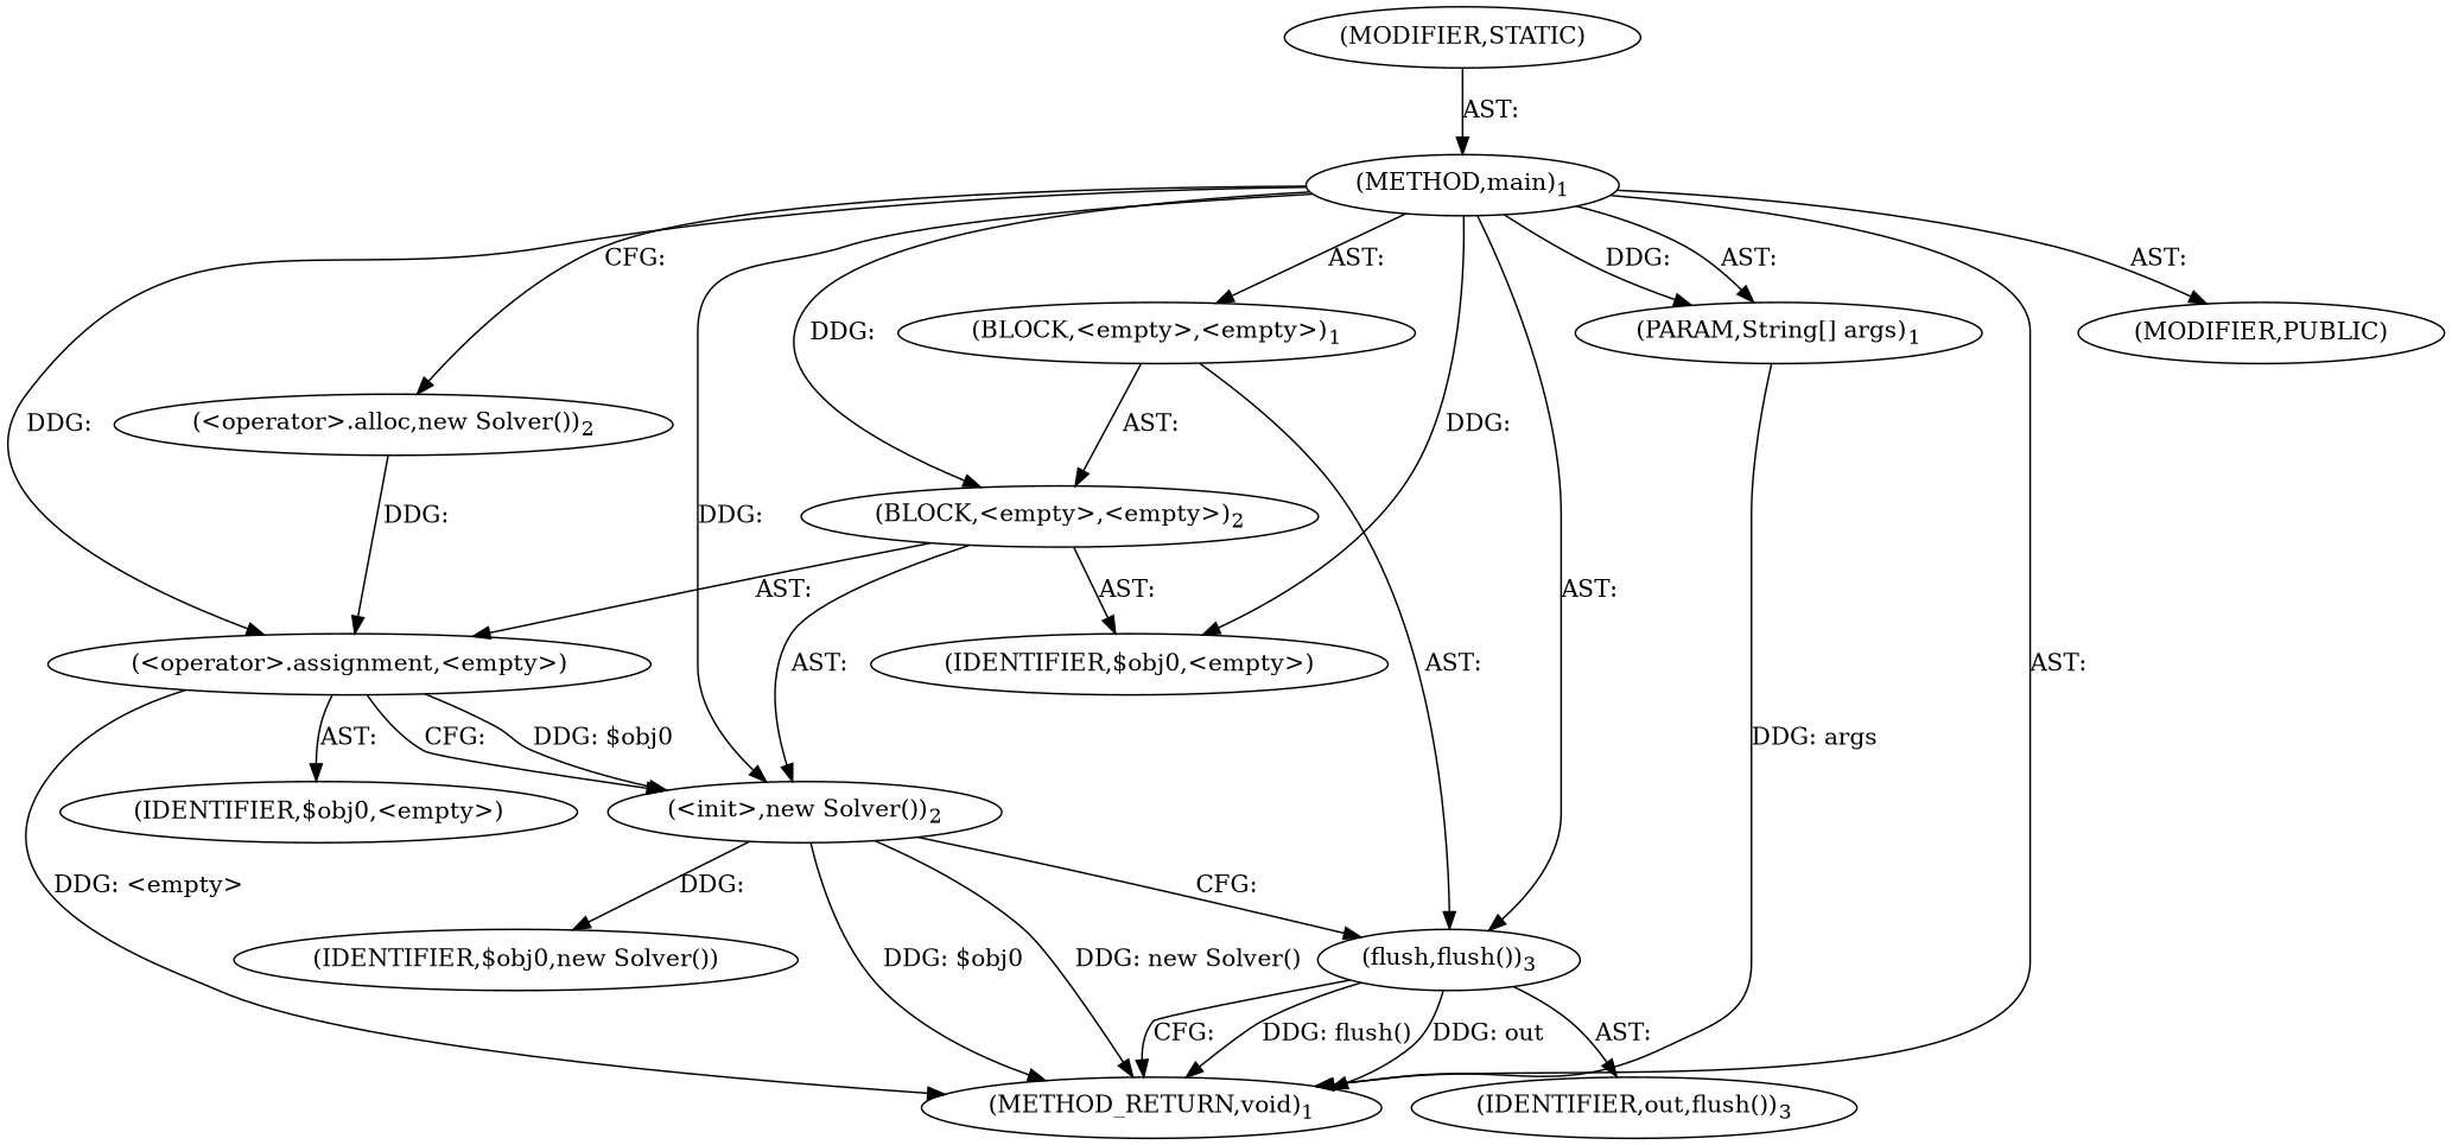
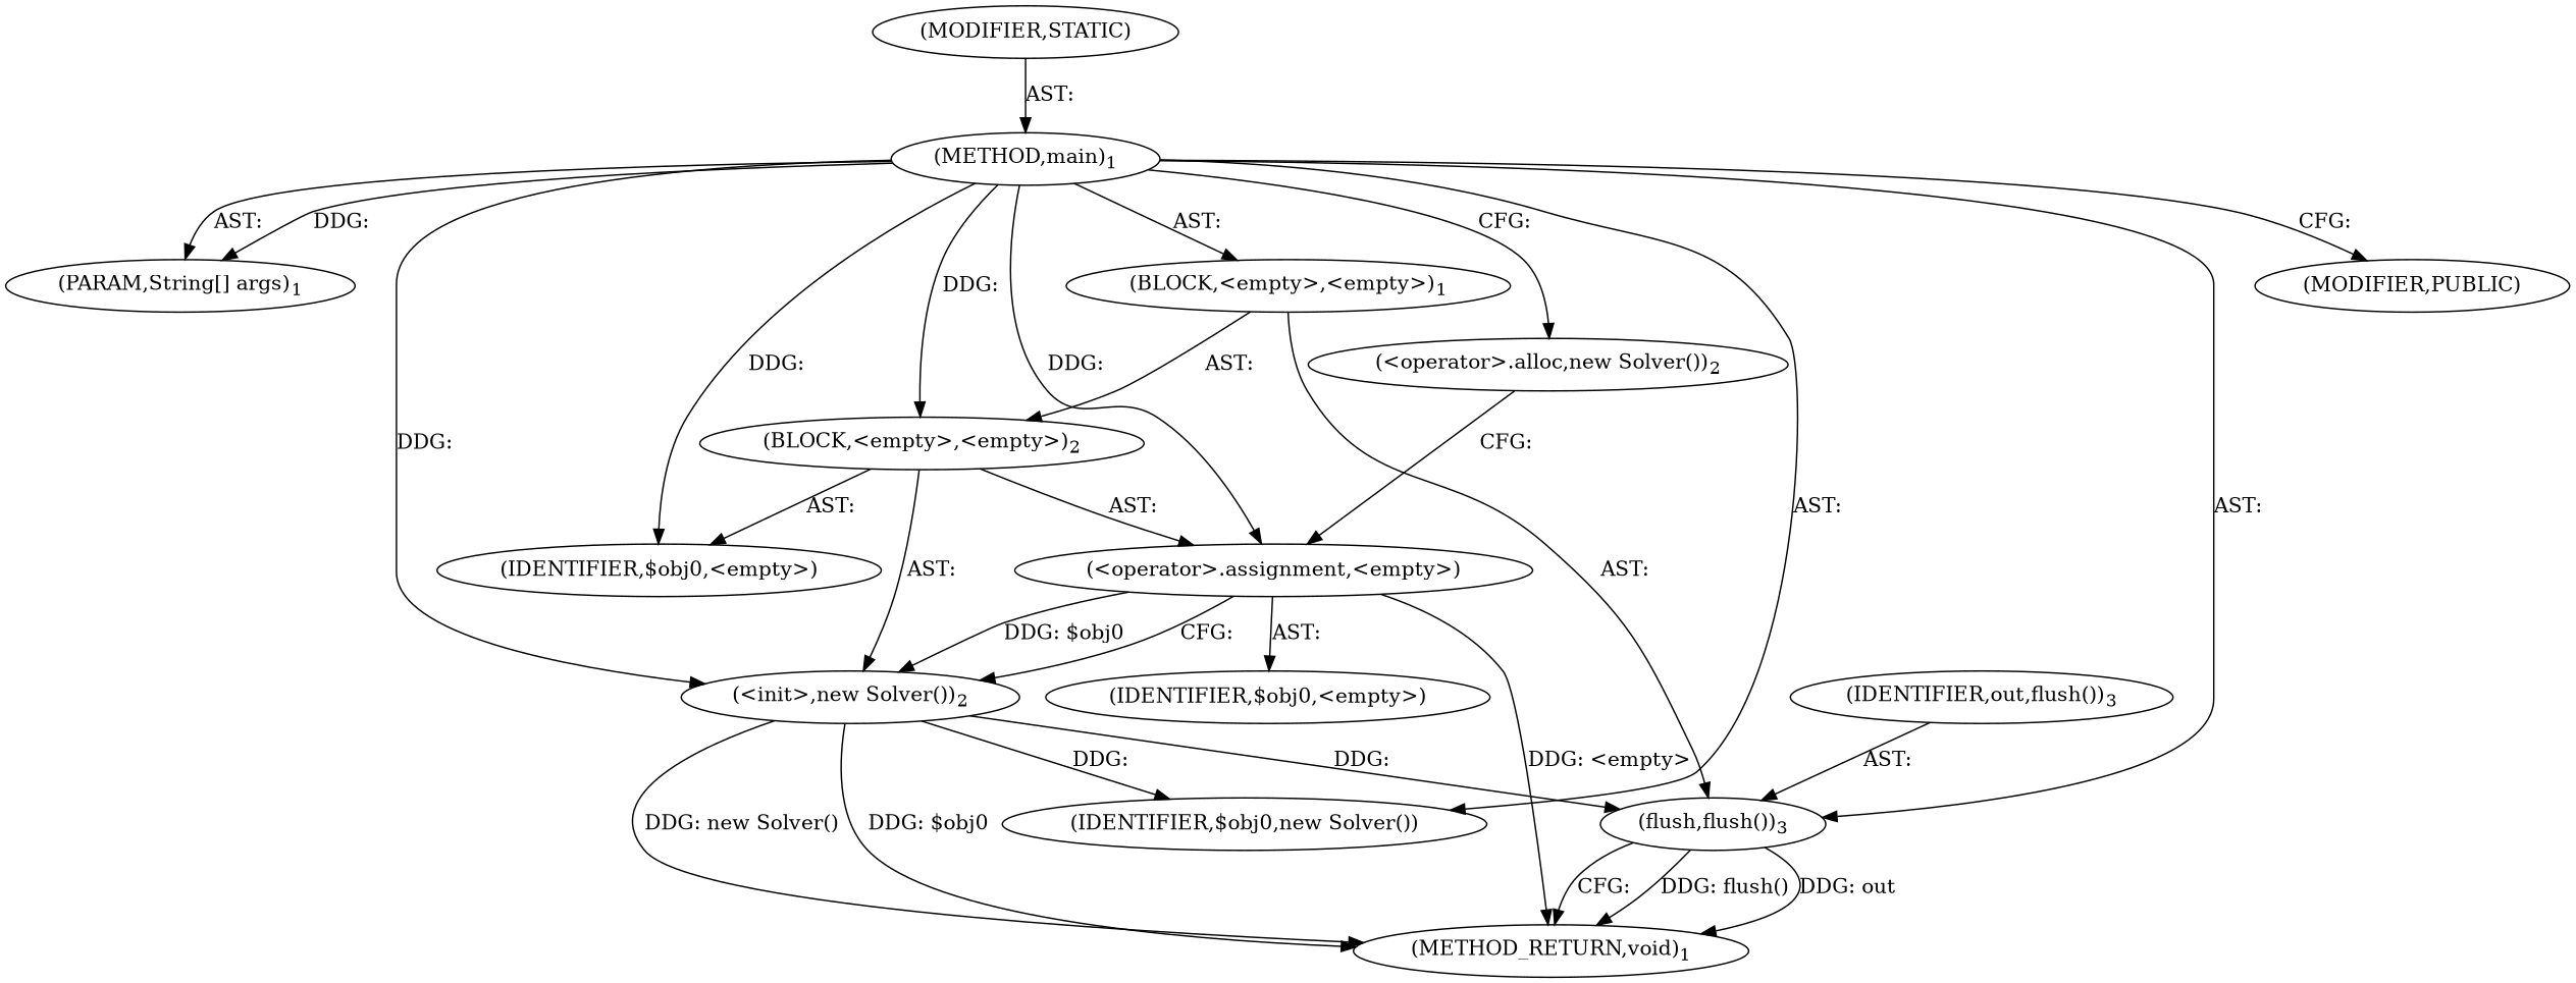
  digraph {
    n1 [label=<(METHOD,main)<SUB>1</SUB>>]
    n2 [label=<(PARAM,String[] args)<SUB>1</SUB>>]
    n3 [label=<(BLOCK,&lt;empty&gt;,&lt;empty&gt;)<SUB>1</SUB>>]
    n4 [label=<(BLOCK,&lt;empty&gt;,&lt;empty&gt;)<SUB>2</SUB>>]
    n5 [label=<(&lt;operator&gt;.assignment,&lt;empty&gt;)>]
    n6 [label=<(&lt;operator&gt;.alloc,new Solver())<SUB>2</SUB>>]
    n7 [label=<(&lt;init&gt;,new Solver())<SUB>2</SUB>>]
    n8 [label=<(IDENTIFIER,$obj0,&lt;empty&gt;)>]
    n9 [label=<(flush,flush())<SUB>3</SUB>>]
    n10 [label=<(MODIFIER,PUBLIC)>]
    n11 [label=<(METHOD_RETURN,void)<SUB>1</SUB>>]
    n12 [label=<(IDENTIFIER,$obj0,&lt;empty&gt;)>]
    n13 [label=<(IDENTIFIER,$obj0,new Solver())>]
    n14 [label=<(IDENTIFIER,out,flush())<SUB>3</SUB>>]
    n15 [label=<(MODIFIER,STATIC)>]
    n1 -> n2 [label="AST: "]
    n1 -> n2 [label="DDG: "]
    n1 -> n3 [label="AST: "]
    n1 -> n4 [label="DDG: "]
    n1 -> n5 [label="DDG: "]
    n1 -> n6 [label="CFG: "]
    n1 -> n7 [label="DDG: "]
    n1 -> n8 [label="DDG: "]
    n1 -> n9 [label="AST: "]
-   n1 -> n10 [label="AST: "]
-   n1 -> n11 [label="AST: "]
-   n2 -> n11 [label="DDG: args"]
+   n1 -> n10 [label="CFG: "]
+   n1 -> n13 [label="AST: "]
    n3 -> n4 [label="AST: "]
    n3 -> n9 [label="AST: "]
    n4 -> n5 [label="AST: "]
    n4 -> n7 [label="AST: "]
    n4 -> n8 [label="AST: "]
    n5 -> n7 [label="CFG: "]
    n5 -> n7 [label="DDG: $obj0"]
    n5 -> n11 [label="DDG: &lt;empty&gt;"]
    n5 -> n12 [label="AST: "]
-   n6 -> n5 [label="DDG: "]
-   n7 -> n9 [label="CFG: "]
+   n6 -> n5 [label="CFG: "]
+   n7 -> n9 [label="DDG: "]
    n7 -> n11 [label="DDG: $obj0"]
    n7 -> n11 [label="DDG: new Solver()"]
    n7 -> n13 [label="DDG: "]
    n9 -> n11 [label="CFG: "]
    n9 -> n11 [label="DDG: flush()"]
    n9 -> n11 [label="DDG: out"]
-   n9 -> n14 [label="AST: "]
+   n14 -> n9 [label="AST: "]
    n15 -> n1 [label="AST: "]
  }
